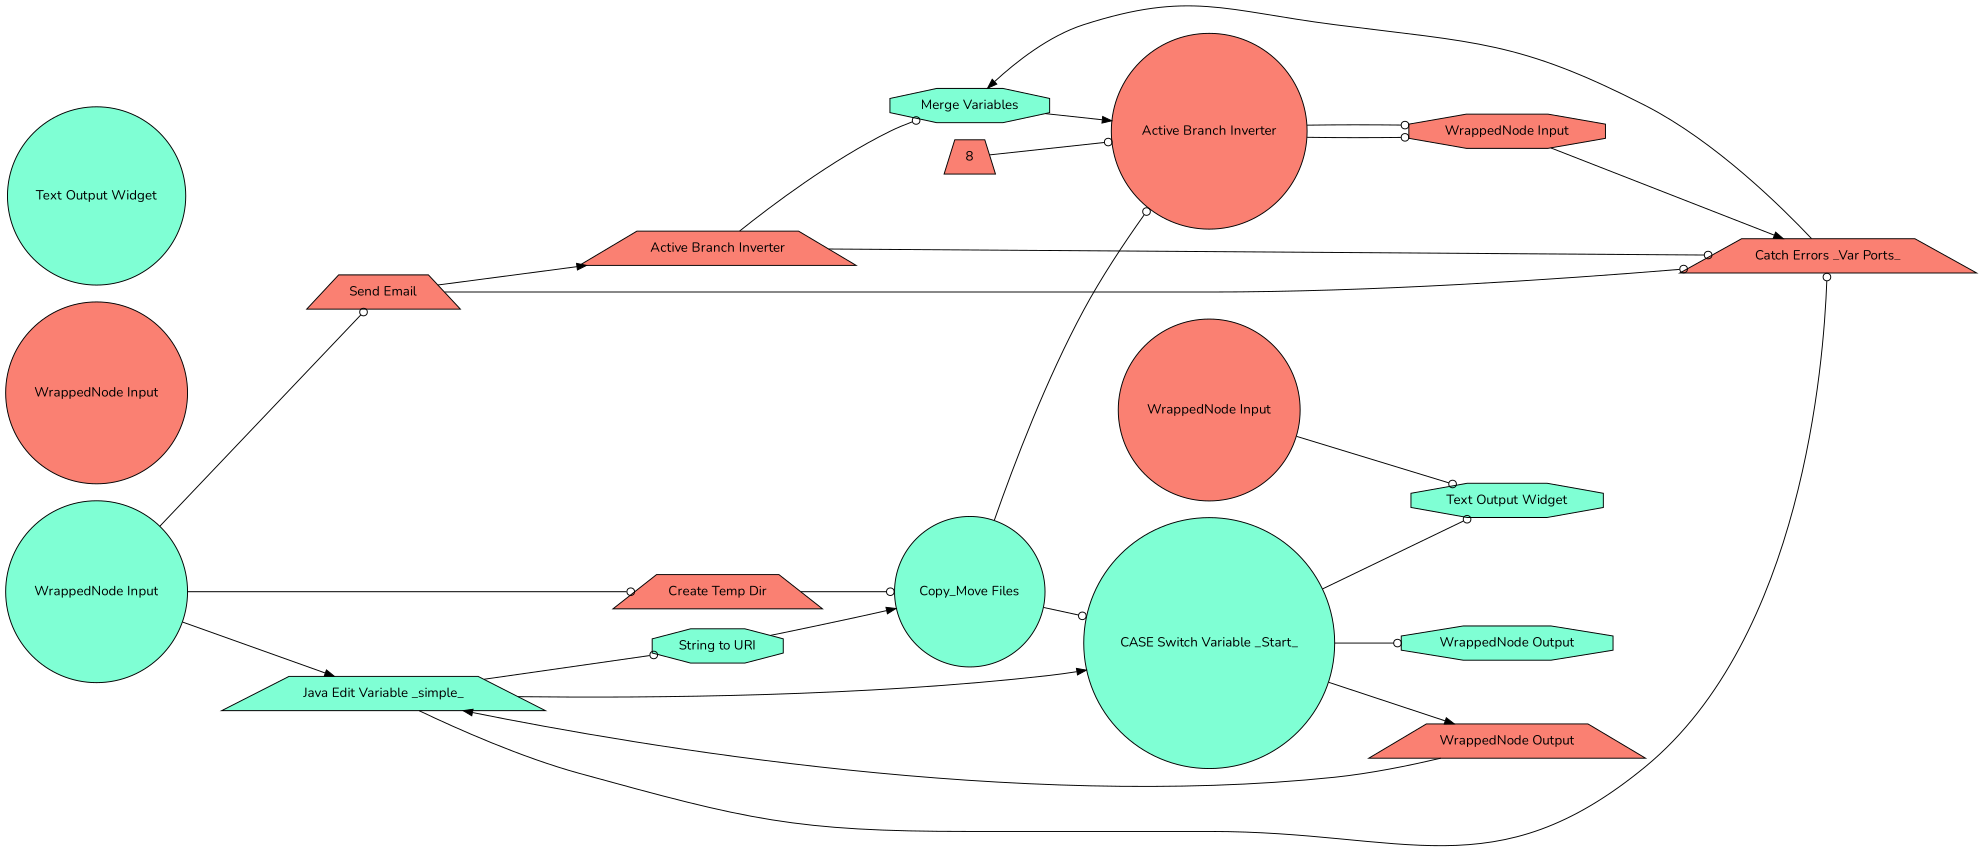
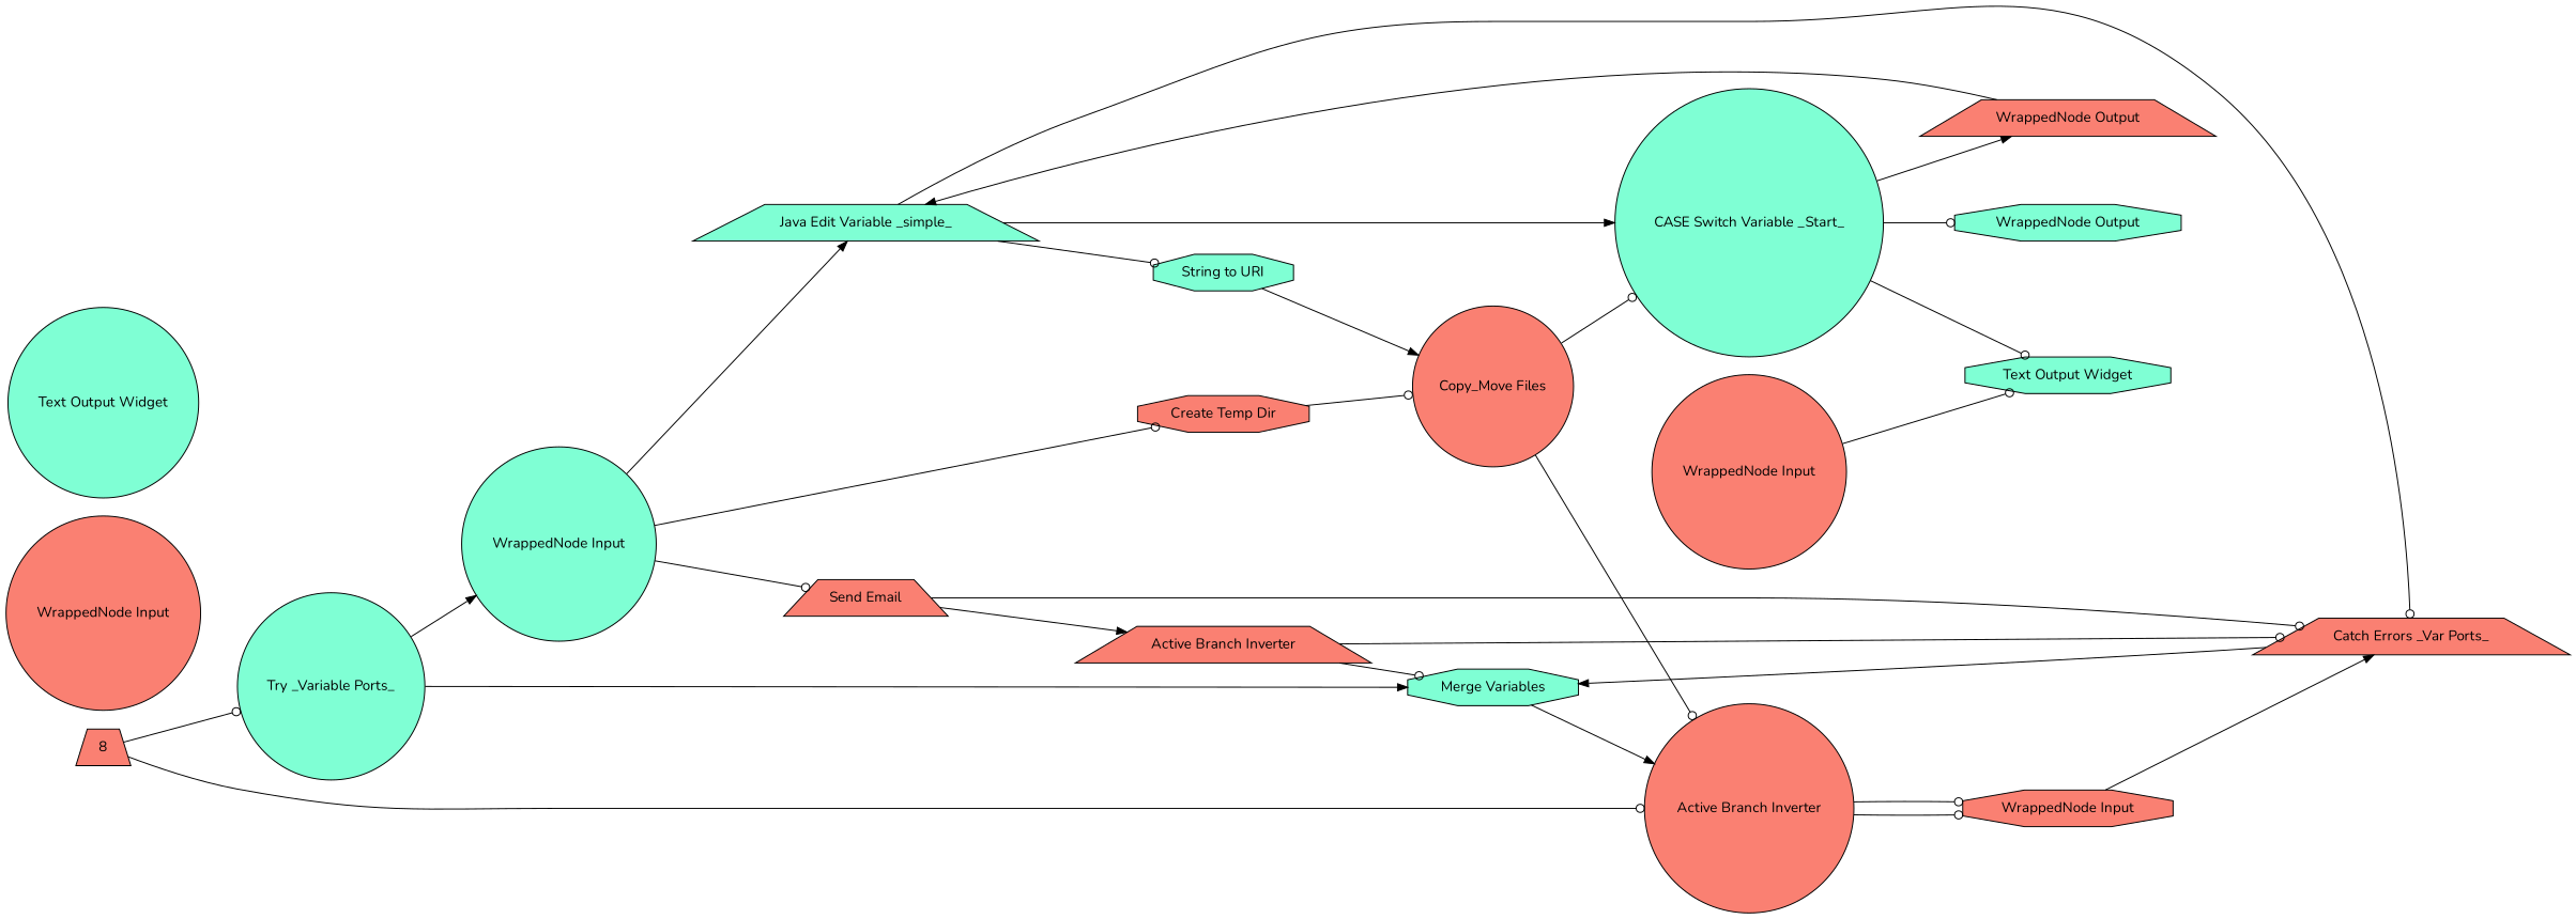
  digraph {
    fontname=Nunito
    rankdir=LR
    node [fillcolor=aquamarine fontname=Nunito shape=circle style=filled]
    edge [arrowhead=odot fontname=Nunito]
    n1 [label="Merge Variables" shape=octagon]
    n2 [fillcolor=salmon label="Active Branch Inverter"]
    n3 [fillcolor=salmon label="WrappedNode Input" shape=octagon]
    n4 [fillcolor=salmon label="WrappedNode Input"]
    n5 [fillcolor=salmon label="Catch Errors _Var Ports_" shape=trapezium]
+   n6 [label="Try _Variable Ports_"]
    n7 [label="WrappedNode Input"]
    n8 [label="Java Edit Variable _simple_" shape=trapezium]
    n9 [fillcolor=salmon label="Send Email" shape=trapezium]
-   n10 [fillcolor=salmon label="Create Temp Dir" shape=trapezium]
+   n10 [fillcolor=salmon label="Create Temp Dir" shape=octagon]
    n11 [label="CASE Switch Variable _Start_"]
    n12 [label="String to URI" shape=octagon]
    n13 [fillcolor=salmon label="Active Branch Inverter" shape=trapezium]
-   n14 [label="Copy_Move Files"]
+   n14 [fillcolor=salmon label="Copy_Move Files"]
    n15 [label="WrappedNode Output" shape=octagon]
    n16 [fillcolor=salmon label="WrappedNode Output" shape=trapezium]
    n17 [label="Text Output Widget" shape=octagon]
    n18 [label="Text Output Widget"]
    n19 [fillcolor=salmon label="WrappedNode Input"]
    8 [fillcolor=salmon shape=trapezium]
    n1 -> n2 [arrowhead=normal]
    n2 -> n3
    n2 -> n3
    n3 -> n5 [arrowhead=normal]
    n5 -> n1 [arrowhead=normal]
+   n6 -> n1 [arrowhead=normal]
+   n6 -> n7 [arrowhead=normal]
    n7 -> n8 [arrowhead=normal]
    n7 -> n9
    n7 -> n10
    n8 -> n5
    n8 -> n11 [arrowhead=normal]
    n8 -> n12
    n9 -> n5
    n9 -> n13 [arrowhead=normal]
    n10 -> n14
    n11 -> n15
    n11 -> n16 [arrowhead=normal]
    n11 -> n17
    n12 -> n14 [arrowhead=normal]
    n13 -> n1
    n13 -> n5
    n14 -> n2
    n14 -> n11
    n16 -> n8 [arrowhead=normal]
    n19 -> n17
    8 -> n2
+   8 -> n6
  }
